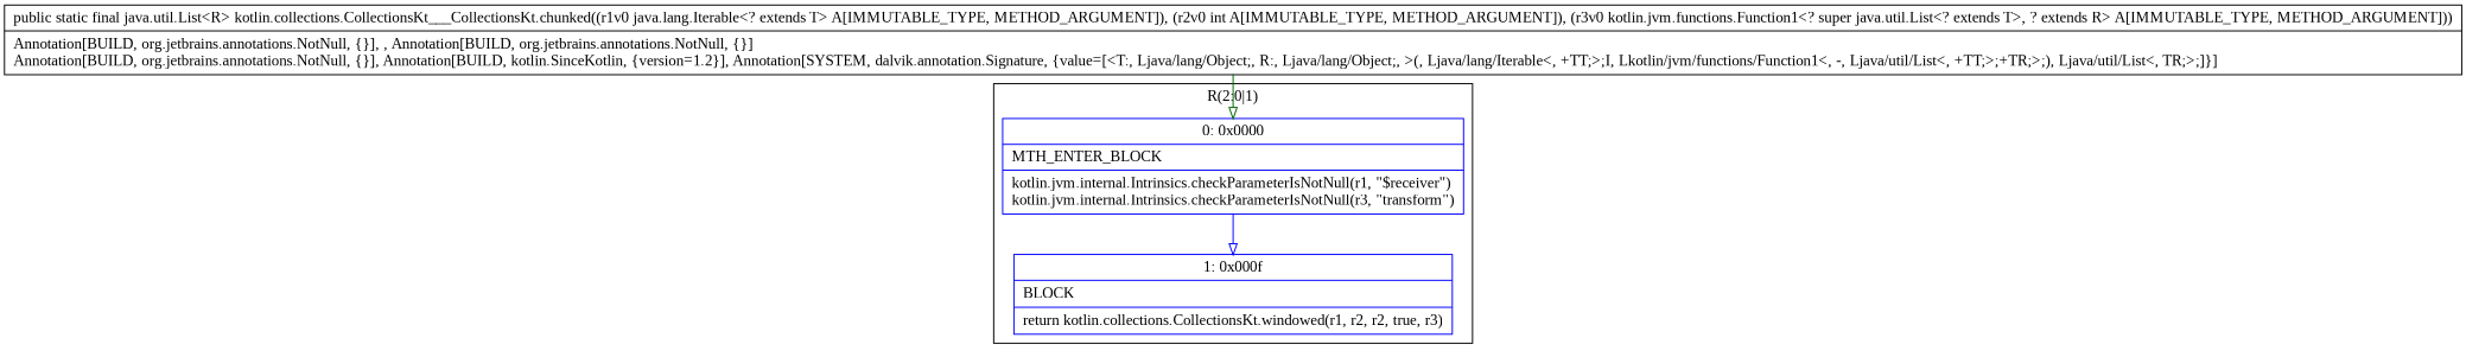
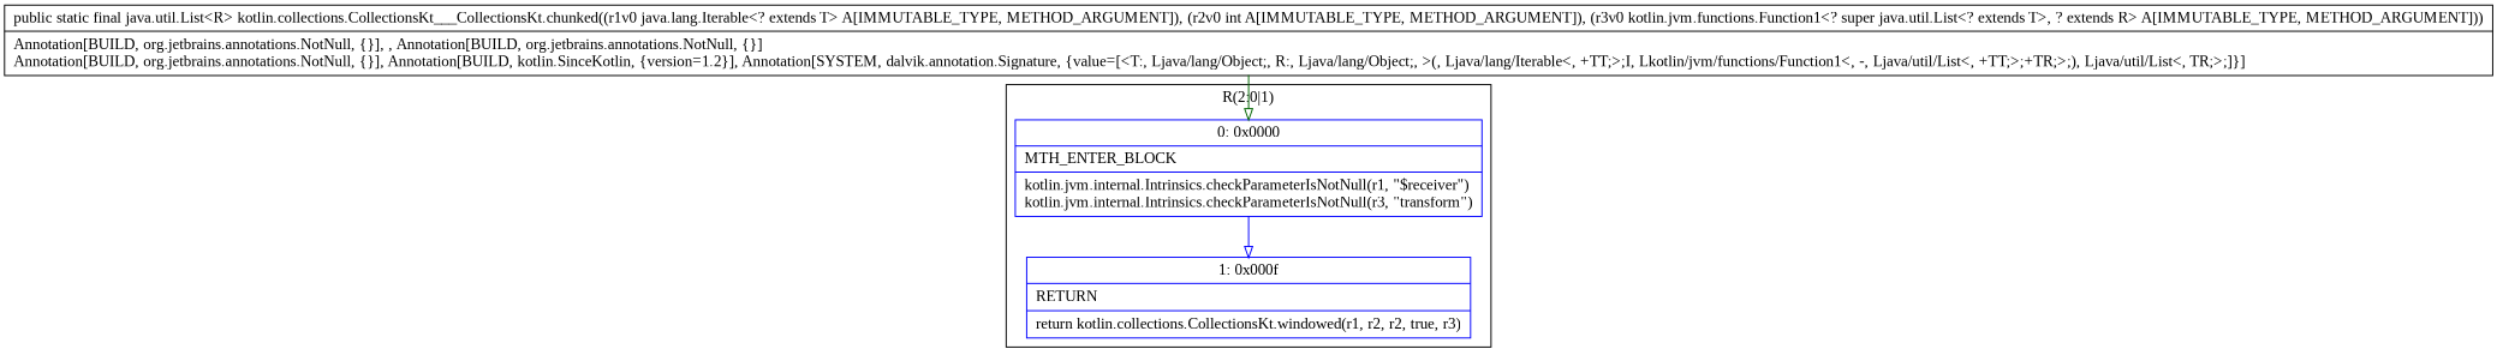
  digraph {
    fontname="Liberation Serif"
    node [color=blue shape=record fontname="Liberation Serif"]
    edge [arrowhead=onormal fontname="Liberation Serif"]
    n1 [label="{0\:\ 0x0000|MTH_ENTER_BLOCK\l|kotlin.jvm.internal.Intrinsics.checkParameterIsNotNull(r1, \"$receiver\")\lkotlin.jvm.internal.Intrinsics.checkParameterIsNotNull(r3, \"transform\")\l}"]
-   n2 [label="{1\:\ 0x000f|BLOCK\l|return kotlin.collections.CollectionsKt.windowed(r1, r2, r2, true, r3)\l}"]
+   n2 [label="{1\:\ 0x000f|RETURN\l|return kotlin.collections.CollectionsKt.windowed(r1, r2, r2, true, r3)\l}"]
    n3 [label="{public static final java.util.List\<R\> kotlin.collections.CollectionsKt___CollectionsKt.chunked((r1v0 java.lang.Iterable\<? extends T\> A[IMMUTABLE_TYPE, METHOD_ARGUMENT]), (r2v0 int A[IMMUTABLE_TYPE, METHOD_ARGUMENT]), (r3v0 kotlin.jvm.functions.Function1\<? super java.util.List\<? extends T\>, ? extends R\> A[IMMUTABLE_TYPE, METHOD_ARGUMENT]))  | Annotation[BUILD, org.jetbrains.annotations.NotNull, \{\}], , Annotation[BUILD, org.jetbrains.annotations.NotNull, \{\}]\lAnnotation[BUILD, org.jetbrains.annotations.NotNull, \{\}], Annotation[BUILD, kotlin.SinceKotlin, \{version=1.2\}], Annotation[SYSTEM, dalvik.annotation.Signature, \{value=[\<T:, Ljava\/lang\/Object;, R:, Ljava\/lang\/Object;, \>(, Ljava\/lang\/Iterable\<, +TT;\>;I, Lkotlin\/jvm\/functions\/Function1\<, \-, Ljava\/util\/List\<, +TT;\>;+TR;\>;), Ljava\/util\/List\<, TR;\>;]\}]\l}" color=""]
    subgraph cluster_1 {
      label="R(2:0|1)"
      n1
      n2
    }
    n1 -> n2 [color=blue]
    n3 -> n1 [color=darkgreen]
  }
